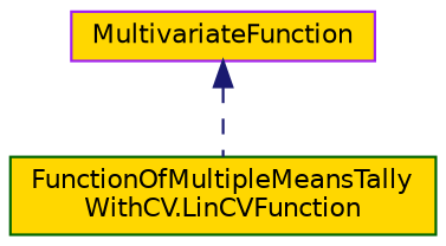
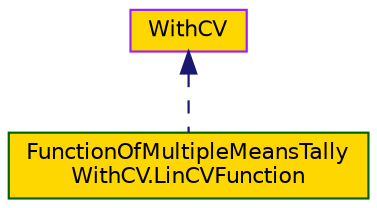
  digraph {
    node [fillcolor=gold fontname=Helvetica fontsize=10 shape=record style=filled]
    n1 [color=darkgreen fontcolor=black height=0.2 label="FunctionOfMultipleMeansTally\lWithCV.LinCVFunction" width=0.4]
-   n2 [color=purple height=0.2 label=MultivariateFunction width=0.4]
+   n2 [color=purple height=0.2 label=WithCV width=0.4]
    n2 -> n1 [color=midnightblue dir=back fontname=Helvetica fontsize=10 labelfontname=Helvetica labelfontsize=10 style=dashed]
  }
